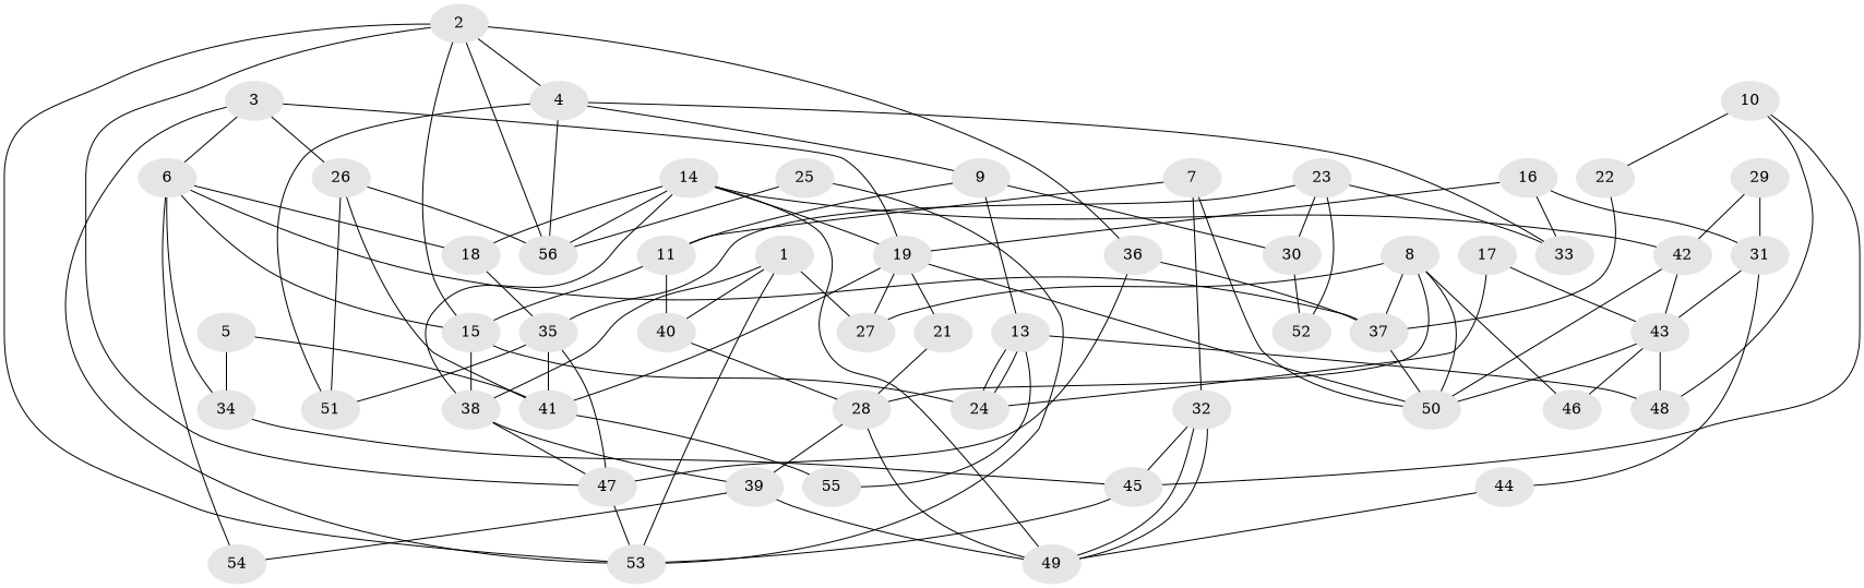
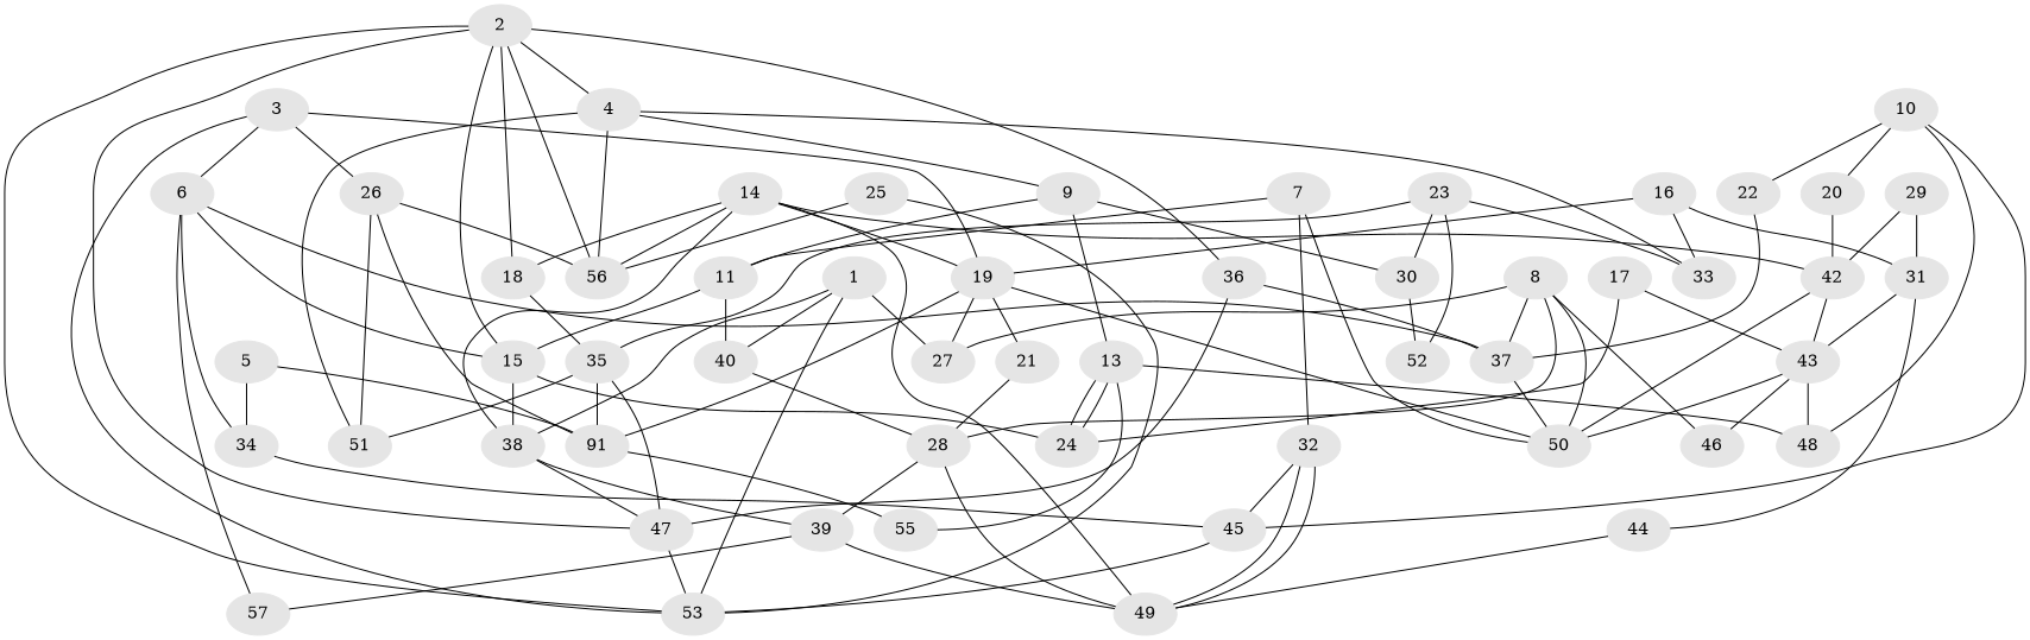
  graph {
    node [color=gray90 style=filled]
    1
    27
    38
    40
    53
    47
    39
    28
    2
    4
    15
    36
    56
    9
    33
    51
    24
    37
    3
    6
    19
    26
-   54
+   54 [label=57]
    34
    18
-   41
+   41 [label=91]
    50
    21
    11
    13
    30
    5
    45
    55
    35
    7
    32
    49
    8
    46
    48
    52
    10
+   20
    22
    42
    44
    14
    43
    16
    31
    17
    23
    25
    29
    1 -- 27
    1 -- 38
    1 -- 40
    1 -- 53
    38 -- 47
    38 -- 39
    40 -- 28
    47 -- 53
    39 -- 54
    39 -- 49
    28 -- 39
    28 -- 49
    2 -- 53
    2 -- 47
    2 -- 4
    2 -- 15
    2 -- 36
    2 -- 56
    4 -- 56
    4 -- 9
    4 -- 33
    4 -- 51
    15 -- 38
    15 -- 24
    36 -- 47
    36 -- 37
    9 -- 11
    9 -- 13
    9 -- 30
    37 -- 50
    3 -- 53
    3 -- 6
    3 -- 19
    3 -- 26
    6 -- 15
    6 -- 37
    6 -- 54
    6 -- 34
-   6 -- 18
+   2 -- 18
    19 -- 27
    19 -- 41
    19 -- 50
    19 -- 21
    26 -- 56
    26 -- 51
    26 -- 41
    34 -- 45
    18 -- 35
    41 -- 55
    21 -- 28
    11 -- 40
    11 -- 15
    13 -- 24
    13 -- 24
    13 -- 55
    13 -- 48
    30 -- 52
    5 -- 34
    5 -- 41
    45 -- 53
    35 -- 47
    35 -- 51
    35 -- 41
    7 -- 50
    7 -- 11
    7 -- 32
    32 -- 45
    32 -- 49
    32 -- 49
    8 -- 27
    8 -- 28
    8 -- 37
    8 -- 50
    8 -- 46
    10 -- 45
    10 -- 48
+   10 -- 20
    10 -- 22
+   20 -- 42
    22 -- 37
    42 -- 50
    42 -- 43
    44 -- 49
    14 -- 38
    14 -- 56
    14 -- 19
    14 -- 18
    14 -- 49
    14 -- 42
    43 -- 50
    43 -- 46
    43 -- 48
    16 -- 33
    16 -- 19
    16 -- 31
    31 -- 44
    31 -- 43
    17 -- 24
    17 -- 43
    23 -- 33
    23 -- 30
    23 -- 35
    23 -- 52
    25 -- 53
    25 -- 56
    29 -- 42
    29 -- 31
  }
